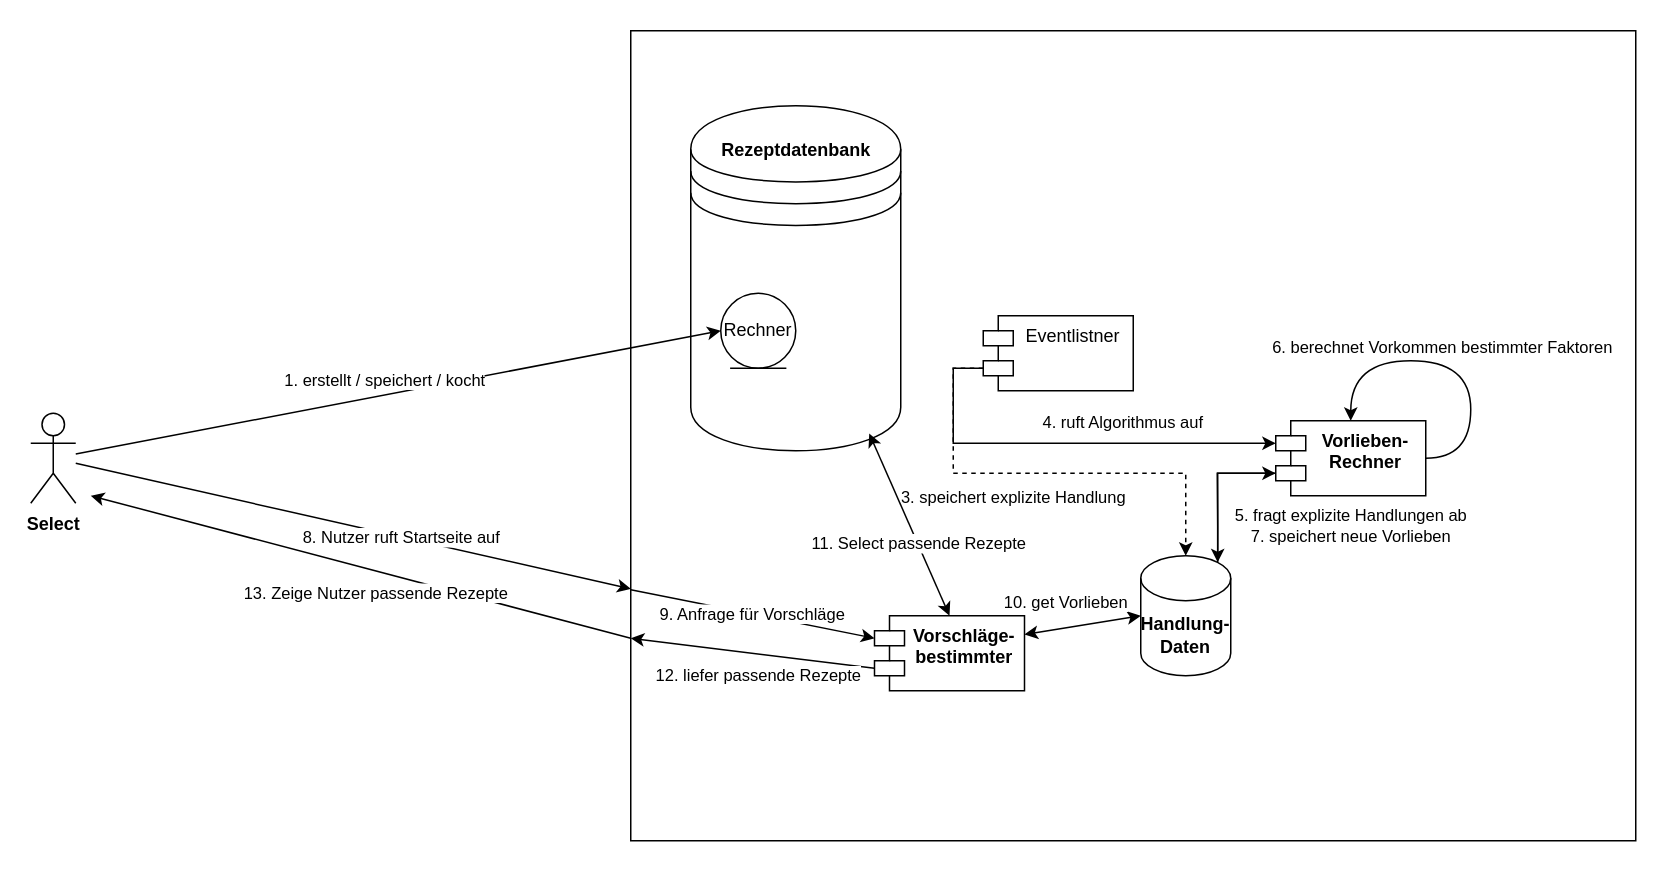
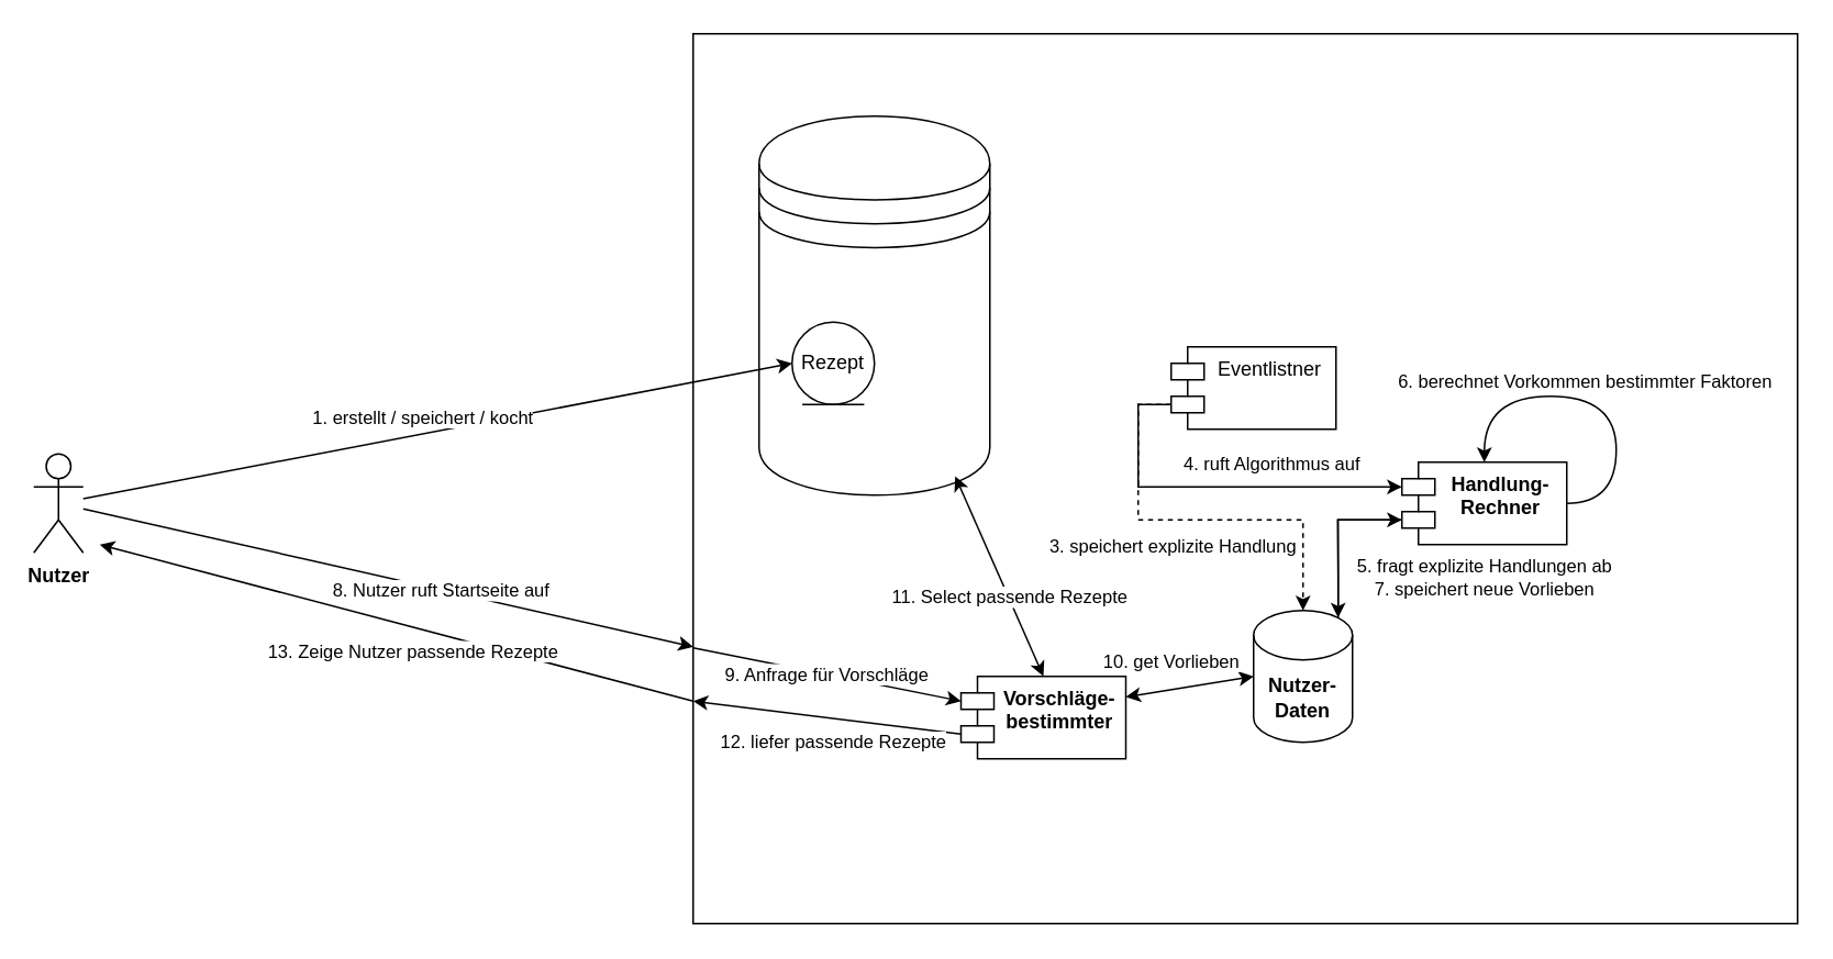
  <mxCell id="0" />
  <mxCell id="1" parent="0" />
  <mxCell id="2" style="edgeStyle=none;rounded=0;orthogonalLoop=1;jettySize=auto;html=1;exitX=0;exitY=0.75;exitDx=0;exitDy=0;startArrow=none;startFill=0;endArrow=classic;endFill=1;" edge="1" parent="1" source="4"><mxGeometry relative="1" as="geometry"><mxPoint x="60" y="330" as="targetPoint" /></mxGeometry></mxCell>
  <mxCell id="3" value="13. Zeige Nutzer passende Rezepte" style="edgeLabel;html=1;align=center;verticalAlign=middle;resizable=0;points=[];" vertex="1" connectable="0" parent="2"><mxGeometry x="-0.36" relative="1" as="geometry"><mxPoint x="-55.08" as="offset" /></mxGeometry></mxCell>
  <mxCell id="4" value="" style="rounded=0;whiteSpace=wrap;html=1;" vertex="1" parent="1"><mxGeometry x="420" y="20" width="670" height="540" as="geometry" /></mxCell>
  <mxCell id="5" value="" style="shape=datastore;whiteSpace=wrap;html=1;" vertex="1" parent="1"><mxGeometry x="460" y="70" width="140" height="230" as="geometry" /></mxCell>
  <mxCell id="6" style="rounded=0;orthogonalLoop=1;jettySize=auto;html=1;entryX=0;entryY=0.5;entryDx=0;entryDy=0;" edge="1" parent="1" source="8" target="9"><mxGeometry relative="1" as="geometry"><mxPoint x="440" y="220" as="targetPoint" /></mxGeometry></mxCell>
  <mxCell id="7" value="1. erstellt / speichert / kocht" style="edgeLabel;html=1;align=center;verticalAlign=middle;resizable=0;points=[];" vertex="1" connectable="0" parent="6"><mxGeometry x="-0.047" y="1" relative="1" as="geometry"><mxPoint y="-9" as="offset" /></mxGeometry></mxCell>
- <mxCell id="8" value="Select" style="shape=umlActor;verticalLabelPosition=bottom;verticalAlign=top;html=1;outlineConnect=0;fontStyle=1" vertex="1" parent="1"><mxGeometry x="20" y="275" width="30" height="60" as="geometry" /></mxCell>
- <mxCell id="9" value="Rechner" style="ellipse;shape=umlEntity;whiteSpace=wrap;html=1;" vertex="1" parent="1"><mxGeometry x="480" y="195" width="50" height="50" as="geometry" /></mxCell>
+ <mxCell id="8" value="Nutzer" style="shape=umlActor;verticalLabelPosition=bottom;verticalAlign=top;html=1;outlineConnect=0;fontStyle=1" vertex="1" parent="1"><mxGeometry x="20" y="275" width="30" height="60" as="geometry" /></mxCell>
+ <mxCell id="9" value="Rezept" style="ellipse;shape=umlEntity;whiteSpace=wrap;html=1;" vertex="1" parent="1"><mxGeometry x="480" y="195" width="50" height="50" as="geometry" /></mxCell>
  <mxCell id="10" style="edgeStyle=orthogonalEdgeStyle;rounded=0;orthogonalLoop=1;jettySize=auto;html=1;exitX=0;exitY=0;exitDx=0;exitDy=35;exitPerimeter=0;entryX=0.5;entryY=0;entryDx=0;entryDy=0;entryPerimeter=0;dashed=1;" edge="1" parent="1" source="14" target="17"><mxGeometry relative="1" as="geometry"><mxPoint x="780" y="310" as="targetPoint" /></mxGeometry></mxCell>
  <mxCell id="11" style="edgeStyle=orthogonalEdgeStyle;rounded=0;orthogonalLoop=1;jettySize=auto;html=1;exitX=0;exitY=0;exitDx=0;exitDy=35;exitPerimeter=0;entryX=0;entryY=0;entryDx=0;entryDy=15;entryPerimeter=0;" edge="1" parent="1" source="14" target="20"><mxGeometry relative="1" as="geometry" /></mxCell>
  <mxCell id="12" value="3. speichert explizite Handlung" style="edgeLabel;html=1;align=center;verticalAlign=middle;resizable=0;points=[];" vertex="1" connectable="0" parent="11"><mxGeometry x="-0.289" y="1" relative="1" as="geometry"><mxPoint x="8.29" y="36" as="offset" /></mxGeometry></mxCell>
  <mxCell id="13" value="4. ruft Algorithmus auf" style="edgeLabel;html=1;align=center;verticalAlign=middle;resizable=0;points=[];" vertex="1" connectable="0" parent="11"><mxGeometry x="0.17" y="1" relative="1" as="geometry"><mxPoint x="15.14" y="-14" as="offset" /></mxGeometry></mxCell>
- <mxCell id="14" value="Eventlistner" style="shape=module;align=left;spacingLeft=20;align=center;verticalAlign=top;" vertex="1" parent="1"><mxGeometry x="655" y="210" width="100" height="50" as="geometry" /></mxCell>
- <mxCell id="15" value="Rezeptdatenbank" style="text;html=1;strokeColor=none;fillColor=none;align=center;verticalAlign=middle;whiteSpace=wrap;rounded=0;fontStyle=1" vertex="1" parent="1"><mxGeometry x="477.5" y="90" width="105" height="20" as="geometry" /></mxCell>
+ <mxCell id="14" value="Eventlistner" style="shape=module;align=left;spacingLeft=20;align=center;verticalAlign=top;" vertex="1" parent="1"><mxGeometry x="710" y="210" width="100" height="50" as="geometry" /></mxCell>
  <mxCell id="16" style="edgeStyle=orthogonalEdgeStyle;rounded=0;orthogonalLoop=1;jettySize=auto;html=1;exitX=0.855;exitY=0;exitDx=0;exitDy=4.35;exitPerimeter=0;entryX=0;entryY=0;entryDx=0;entryDy=35;entryPerimeter=0;" edge="1" parent="1" source="17" target="20"><mxGeometry relative="1" as="geometry"><Array as="points"><mxPoint x="811" y="350" /><mxPoint x="811" y="315" /></Array></mxGeometry></mxCell>
- <mxCell id="17" value="Handlung-&lt;br&gt;Daten" style="shape=cylinder3;whiteSpace=wrap;html=1;boundedLbl=1;backgroundOutline=1;size=15;fontStyle=1" vertex="1" parent="1"><mxGeometry x="760" y="370" width="60" height="80" as="geometry" /></mxCell>
+ <mxCell id="17" value="Nutzer-&lt;br&gt;Daten" style="shape=cylinder3;whiteSpace=wrap;html=1;boundedLbl=1;backgroundOutline=1;size=15;fontStyle=1" vertex="1" parent="1"><mxGeometry x="760" y="370" width="60" height="80" as="geometry" /></mxCell>
  <mxCell id="18" style="edgeStyle=orthogonalEdgeStyle;rounded=0;orthogonalLoop=1;jettySize=auto;html=1;exitX=0;exitY=0;exitDx=0;exitDy=35;exitPerimeter=0;entryX=0.855;entryY=0;entryDx=0;entryDy=4.35;entryPerimeter=0;" edge="1" parent="1" source="20" target="17"><mxGeometry relative="1" as="geometry"><mxPoint x="970" y="380" as="targetPoint" /></mxGeometry></mxCell>
  <mxCell id="19" value="5. fragt explizite Handlungen ab&lt;br&gt;7. speichert neue Vorlieben" style="edgeLabel;html=1;align=center;verticalAlign=middle;resizable=0;points=[];" vertex="1" connectable="0" parent="18"><mxGeometry x="0.139" y="1" relative="1" as="geometry"><mxPoint x="87.69" y="17.69" as="offset" /></mxGeometry></mxCell>
- <mxCell id="20" value="Vorlieben-&#10;Rechner" style="shape=module;align=left;spacingLeft=20;align=center;verticalAlign=top;fontStyle=1" vertex="1" parent="1"><mxGeometry x="850" y="280" width="100" height="50" as="geometry" /></mxCell>
+ <mxCell id="20" value="Handlung-&#10;Rechner" style="shape=module;align=left;spacingLeft=20;align=center;verticalAlign=top;fontStyle=1" vertex="1" parent="1"><mxGeometry x="850" y="280" width="100" height="50" as="geometry" /></mxCell>
  <mxCell id="21" value="" style="curved=1;endArrow=classic;html=1;exitX=1;exitY=0.5;exitDx=0;exitDy=0;entryX=0.5;entryY=0;entryDx=0;entryDy=0;" edge="1" parent="1" source="20" target="20"><mxGeometry width="50" height="50" relative="1" as="geometry"><mxPoint x="1010" y="310" as="sourcePoint" /><mxPoint x="1060" y="260" as="targetPoint" /><Array as="points"><mxPoint x="980" y="305" /><mxPoint x="980" y="240" /><mxPoint x="900" y="240" /></Array></mxGeometry></mxCell>
  <mxCell id="22" value="6. berechnet Vorkommen bestimmter Faktoren" style="edgeLabel;html=1;align=center;verticalAlign=middle;resizable=0;points=[];" vertex="1" connectable="0" parent="21"><mxGeometry x="-0.293" y="1" relative="1" as="geometry"><mxPoint x="-19" y="-29" as="offset" /></mxGeometry></mxCell>
  <mxCell id="23" value="" style="endArrow=classic;html=1;entryX=0;entryY=0.689;entryDx=0;entryDy=0;entryPerimeter=0;" edge="1" parent="1" source="8" target="4"><mxGeometry width="50" height="50" relative="1" as="geometry"><mxPoint x="270" y="320" as="sourcePoint" /><mxPoint x="350" y="280" as="targetPoint" /></mxGeometry></mxCell>
  <mxCell id="24" value="8. Nutzer ruft Startseite auf" style="edgeLabel;html=1;align=center;verticalAlign=middle;resizable=0;points=[];" vertex="1" connectable="0" parent="23"><mxGeometry x="0.169" relative="1" as="geometry"><mxPoint as="offset" /></mxGeometry></mxCell>
  <mxCell id="25" style="edgeStyle=none;rounded=0;orthogonalLoop=1;jettySize=auto;html=1;exitX=1;exitY=0.25;exitDx=0;exitDy=0;entryX=0;entryY=0.5;entryDx=0;entryDy=0;entryPerimeter=0;startArrow=classic;startFill=1;" edge="1" parent="1" source="31" target="17"><mxGeometry relative="1" as="geometry" /></mxCell>
  <mxCell id="26" value="10. get Vorlieben" style="edgeLabel;html=1;align=center;verticalAlign=middle;resizable=0;points=[];" vertex="1" connectable="0" parent="25"><mxGeometry x="-0.363" y="1" relative="1" as="geometry"><mxPoint x="2.84" y="-17.51" as="offset" /></mxGeometry></mxCell>
  <mxCell id="27" style="edgeStyle=none;rounded=0;orthogonalLoop=1;jettySize=auto;html=1;exitX=0.5;exitY=0;exitDx=0;exitDy=0;entryX=0.85;entryY=0.95;entryDx=0;entryDy=0;entryPerimeter=0;startArrow=classic;startFill=1;" edge="1" parent="1" source="31" target="5"><mxGeometry relative="1" as="geometry" /></mxCell>
  <mxCell id="28" value="11. Select passende Rezepte" style="edgeLabel;html=1;align=center;verticalAlign=middle;resizable=0;points=[];" vertex="1" connectable="0" parent="27"><mxGeometry x="-0.209" relative="1" as="geometry"><mxPoint as="offset" /></mxGeometry></mxCell>
  <mxCell id="29" style="edgeStyle=none;rounded=0;orthogonalLoop=1;jettySize=auto;html=1;exitX=0;exitY=0;exitDx=0;exitDy=35;exitPerimeter=0;entryX=0;entryY=0.75;entryDx=0;entryDy=0;startArrow=none;startFill=0;endArrow=classic;endFill=1;" edge="1" parent="1" source="31" target="4"><mxGeometry relative="1" as="geometry" /></mxCell>
  <mxCell id="30" value="12. liefer passende Rezepte" style="edgeLabel;html=1;align=center;verticalAlign=middle;resizable=0;points=[];" vertex="1" connectable="0" parent="29"><mxGeometry x="0.363" y="1" relative="1" as="geometry"><mxPoint x="33.22" y="17.62" as="offset" /></mxGeometry></mxCell>
  <mxCell id="31" value="Vorschläge-&#10;bestimmter" style="shape=module;align=left;spacingLeft=20;align=center;verticalAlign=top;fontStyle=1" vertex="1" parent="1"><mxGeometry x="582.5" y="410" width="100" height="50" as="geometry" /></mxCell>
  <mxCell id="32" value="9. Anfrage für Vorschläge" style="endArrow=classic;html=1;exitX=0;exitY=0.69;exitDx=0;exitDy=0;exitPerimeter=0;entryX=0;entryY=0;entryDx=0;entryDy=15;entryPerimeter=0;" edge="1" parent="1" source="4" target="31"><mxGeometry width="50" height="50" relative="1" as="geometry"><mxPoint x="440" y="500" as="sourcePoint" /><mxPoint x="490" y="450" as="targetPoint" /></mxGeometry></mxCell>
